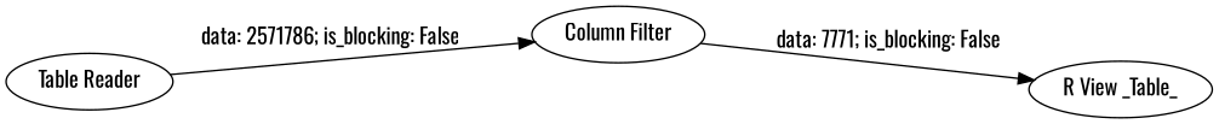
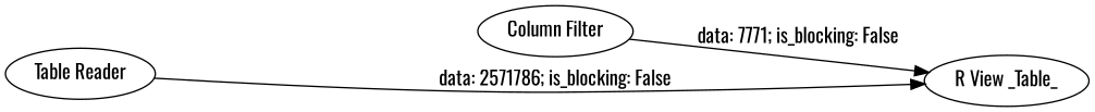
  digraph {
    fontname=Oswald
    rankdir=LR
    node [fontname=Oswald]
    edge [fontname=Oswald]
    n1 [label="Column Filter"]
    n2 [label="R View _Table_"]
    n3 [label="Table Reader"]
    n1 -> n2 [label="data: 7771; is_blocking: False"]
-   n3 -> n1 [label="data: 2571786; is_blocking: False"]
+   n3 -> n2 [label="data: 2571786; is_blocking: False"]
  }
